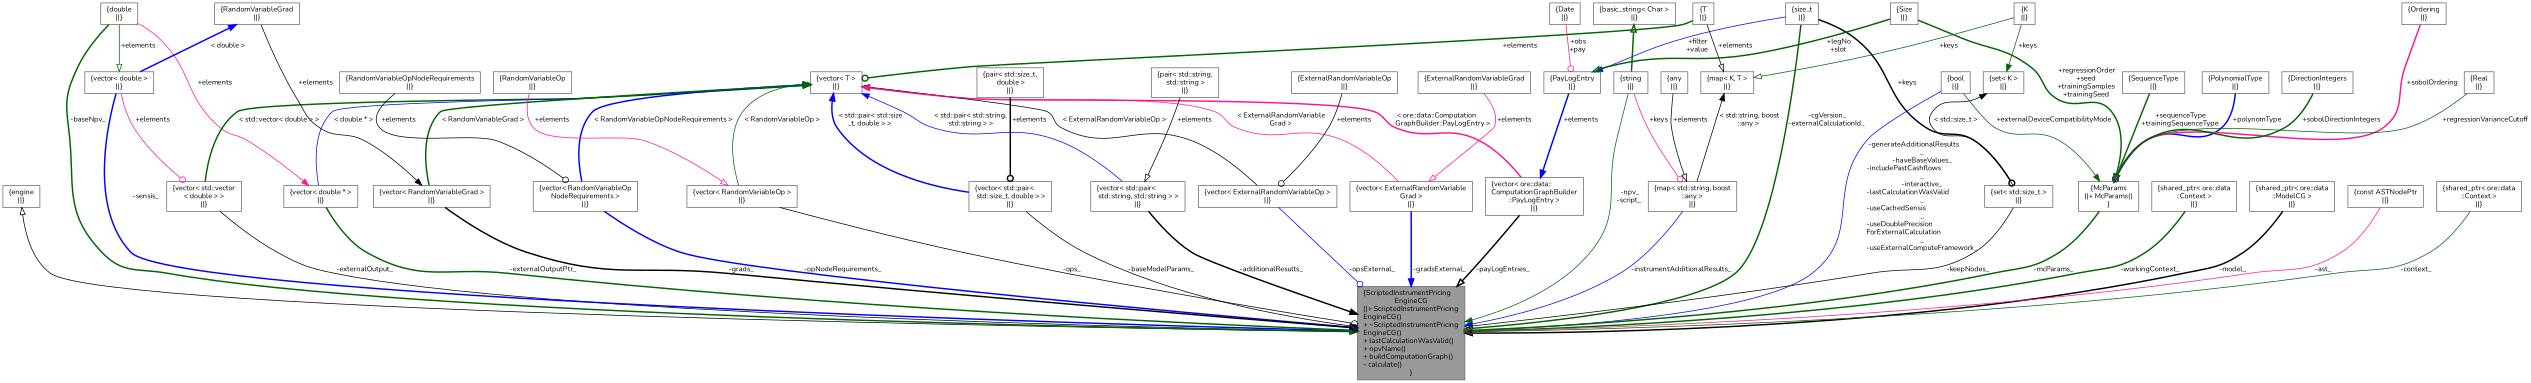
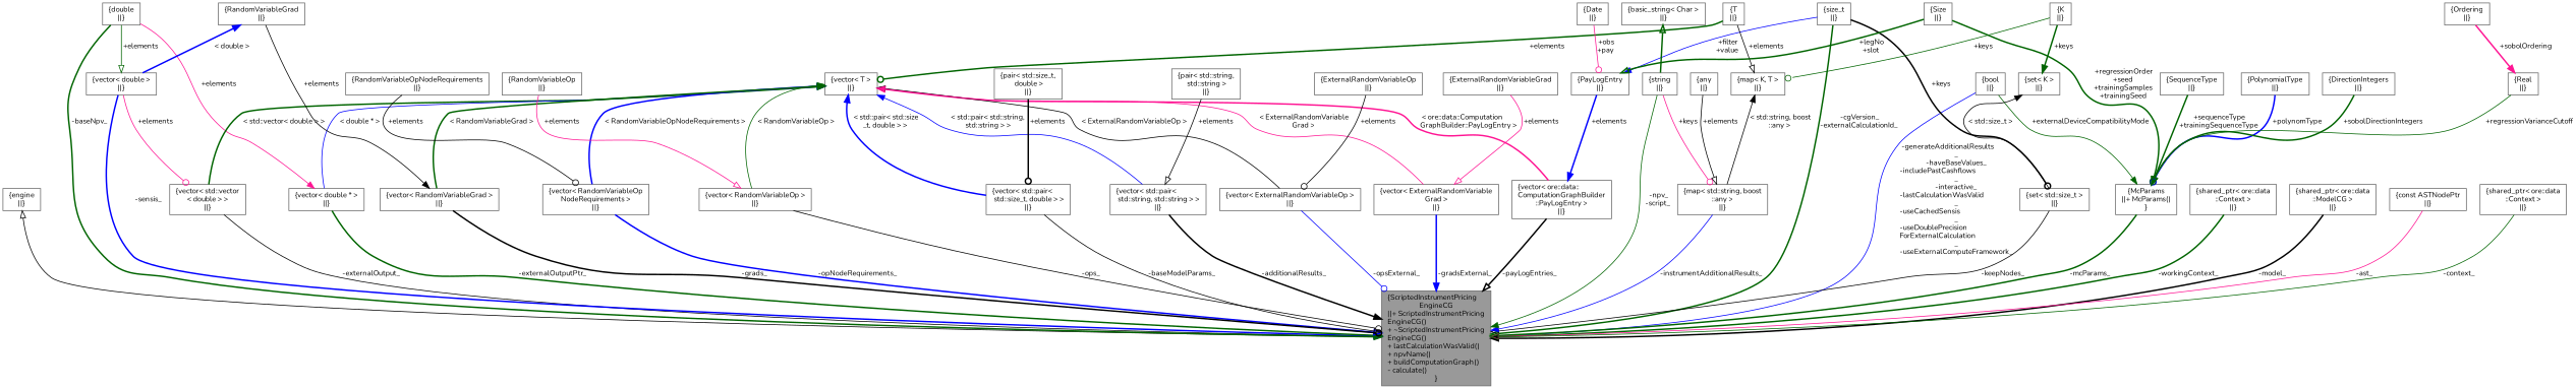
  digraph {
    fontname=Nunito
    node [color=gray40 fillcolor=white fontname=Nunito fontsize=10 shape=box style=filled]
    edge [color=darkgreen fontname=Nunito fontsize=10 labelfontname=Helvetica labelfontsize=10 style=solid arrowhead=onormal]
    n1 [fillcolor=grey60 fontcolor=black height=0.2 label="{ScriptedInstrumentPricing\lEngineCG\n||+ ScriptedInstrumentPricing\lEngineCG()\l+ ~ScriptedInstrumentPricing\lEngineCG()\l+ lastCalculationWasValid()\l+ npvName()\l+ buildComputationGraph()\l- calculate()\l}" width=0.4]
    n2 [height=0.2 label="{engine\n||}" width=0.4]
    n3 [height=0.2 label="{bool\n||}" width=0.4]
    n4 [height=0.2 label="{McParams\n||+ McParams()\l}" width=0.4]
    n5 [height=0.2 label="{size_t\n||}" width=0.4]
    n6 [height=0.2 label="{PayLogEntry\n||}" width=0.4]
    n7 [height=0.2 label="{set\< std::size_t \>\n||}" width=0.4]
    n8 [height=0.2 label="{vector\< ore::data::\lComputationGraphBuilder\l::PayLogEntry \>\n||}" width=0.4]
    n9 [height=0.2 label="{vector\< std::vector\l\< double \> \>\n||}" width=0.4]
    n10 [height=0.2 label="{vector\< double \>\n||}" width=0.4]
    n11 [height=0.2 label="{double\n||}" width=0.4]
    n12 [height=0.2 label="{vector\< double * \>\n||}" width=0.4]
    n13 [height=0.2 label="{vector\< T \>\n||}" width=0.4]
    n14 [height=0.2 label="{vector\< RandomVariableOp\lNodeRequirements \>\n||}" width=0.4]
    n15 [height=0.2 label="{vector\< RandomVariableOp \>\n||}" width=0.4]
    n16 [height=0.2 label="{vector\< RandomVariableGrad \>\n||}" width=0.4]
    n17 [height=0.2 label="{vector\< ExternalRandomVariableOp \>\n||}" width=0.4]
    n18 [height=0.2 label="{vector\< ExternalRandomVariable\lGrad \>\n||}" width=0.4]
    n19 [height=0.2 label="{vector\< std::pair\<\l std::size_t, double \> \>\n||}" width=0.4]
    n20 [height=0.2 label="{vector\< std::pair\<\l std::string, std::string \> \>\n||}" width=0.4]
    n21 [height=0.2 label="{T\n||}" width=0.4]
    n22 [height=0.2 label="{map\< K, T \>\n||}" width=0.4]
    n23 [height=0.2 label="{map\< std::string, boost\l::any \>\n||}" width=0.4]
    n24 [height=0.2 label="{Date\n||}" width=0.4]
    n25 [height=0.2 label="{string\n||}" width=0.4]
    n26 [height=0.2 label="{basic_string\< Char \>\n||}" width=0.4]
    n27 [height=0.2 label="{Size\n||}" width=0.4]
    n28 [height=0.2 label="{set\< K \>\n||}" width=0.4]
    n29 [height=0.2 label="{K\n||}" width=0.4]
    n30 [height=0.2 label="{shared_ptr\< ore::data\l::Context \>\n||}" width=0.4]
    n31 [height=0.2 label="{RandomVariableOpNodeRequirements\n||}" width=0.4]
    n32 [height=0.2 label="{RandomVariableOp\n||}" width=0.4]
    n33 [height=0.2 label="{RandomVariableGrad\n||}" width=0.4]
    n34 [height=0.2 label="{ExternalRandomVariableOp\n||}" width=0.4]
    n35 [height=0.2 label="{ExternalRandomVariableGrad\n||}" width=0.4]
    n36 [height=0.2 label="{pair\< std::size_t,\l double \>\n||}" width=0.4]
    n37 [height=0.2 label="{any\n||}" width=0.4]
    n38 [height=0.2 label="{pair\< std::string,\l std::string \>\n||}" width=0.4]
    n39 [height=0.2 label="{shared_ptr\< ore::data\l::ModelCG \>\n||}" width=0.4]
    n40 [height=0.2 label="{const ASTNodePtr\n||}" width=0.4]
    n41 [height=0.2 label="{shared_ptr\< ore::data\l::Context \>\n||}" width=0.4]
    n42 [height=0.2 label="{SequenceType\n||}" width=0.4]
    n43 [height=0.2 label="{PolynomialType\n||}" width=0.4]
    n44 [height=0.2 label="{Ordering\n||}" width=0.4]
    n45 [height=0.2 label="{DirectionIntegers\n||}" width=0.4]
    n46 [height=0.2 label="{Real\n||}" width=0.4]
    n2 -> n1 [arrowtail=onormal color=black dir=back arrowhead=""]
    n3 -> n1 [color=blue label=" -generateAdditionalResults\l_\n-haveBaseValues_\n-includePastCashflows\l_\n-interactive_\n-lastCalculationWasValid\l_\n-useCachedSensis\l_\n-useDoublePrecision\lForExternalCalculation\l_\n-useExternalComputeFramework_"]
    n3 -> n4 [arrowhead=normal label=" +externalDeviceCompatibilityMode"]
    n4 -> n1 [arrowhead=normal label=" -mcParams_" style=bold]
    n5 -> n1 [label=" -cgVersion_\n-externalCalculationId_" style=bold]
    n5 -> n6 [arrowhead=normal color=blue label=" +filter\n+value"]
    n5 -> n7 [arrowhead=odot color=black label=" +keys" style=bold]
    n6 -> n8 [arrowhead=normal color=blue label=" +elements" style=bold]
    n7 -> n1 [color=black label=" -keepNodes_"]
    n8 -> n1 [color=black label=" -payLogEntries_" style=bold]
    n9 -> n1 [arrowhead=normal color=black label=" -externalOutput_"]
    n10 -> n1 [arrowhead=normal color=blue label=" -sensis_" style=bold]
    n10 -> n9 [arrowhead=odot color=deeppink label=" +elements"]
    n11 -> n1 [label=" -baseNpv_" style=bold]
    n11 -> n10 [label=" +elements"]
    n11 -> n12 [arrowhead=normal color=deeppink label=" +elements"]
    n12 -> n1 [arrowhead=normal label=" -externalOutputPtr_" style=bold]
    n13 -> n8 [color=deeppink dir=back label=" \< ore::data::Computation\lGraphBuilder::PayLogEntry \>" style=bold arrowhead=""]
    n13 -> n9 [dir=back label=" \< std::vector\< double \> \>" style=bold arrowhead=""]
    n13 -> n12 [color=blue dir=back label=" \< double * \>" arrowhead=""]
    n13 -> n14 [color=blue dir=back label=" \< RandomVariableOpNodeRequirements \>" style=bold arrowhead=""]
    n13 -> n15 [dir=back label=" \< RandomVariableOp \>" arrowhead=""]
    n13 -> n16 [dir=back label=" \< RandomVariableGrad \>" style=bold arrowhead=""]
    n13 -> n17 [color=black dir=back label=" \< ExternalRandomVariableOp \>" arrowhead=""]
    n13 -> n18 [color=deeppink dir=back label=" \< ExternalRandomVariable\lGrad \>" arrowhead=""]
    n13 -> n19 [color=blue dir=back label=" \< std::pair\< std::size\l_t, double \> \>" style=bold arrowhead=""]
    n13 -> n20 [color=blue dir=back label=" \< std::pair\< std::string,\l std::string \> \>" arrowhead=""]
    n14 -> n1 [color=blue label=" -opNodeRequirements_" style=bold]
    n15 -> n1 [arrowhead=odot color=black label=" -ops_"]
    n16 -> n1 [arrowhead=odot color=black label=" -grads_" style=bold]
    n17 -> n1 [arrowhead=odot color=blue label=" -opsExternal_"]
    n18 -> n1 [arrowhead=normal color=blue label=" -gradsExternal_" style=bold]
    n19 -> n1 [color=black label=" -baseModelParams_"]
    n20 -> n1 [arrowhead=normal color=black label=" -additionalResults_" style=bold]
    n21 -> n13 [arrowhead=odot label=" +elements" style=bold]
    n21 -> n22 [color=black label=" +elements"]
    n22 -> n23 [color=black dir=back label=" \< std::string, boost\l::any \>" arrowhead=""]
    n23 -> n1 [arrowhead=normal color=blue label=" -instrumentAdditionalResults_"]
    n24 -> n6 [arrowhead=odot color=deeppink label=" +obs\n+pay"]
    n25 -> n1 [arrowhead=normal label=" -npv_\n-script_"]
    n25 -> n23 [arrowhead=odot color=deeppink label=" +keys"]
    n26 -> n25 [arrowtail=onormal dir=back style=bold arrowhead=""]
    n27 -> n4 [label=" +regressionOrder\n+seed\n+trainingSamples\n+trainingSeed" style=bold]
    n27 -> n6 [label=" +legNo\n+slot" style=bold]
    n28 -> n7 [color=black dir=back label=" \< std::size_t \>" arrowhead=""]
-   n29 -> n22 [label=" +keys"]
-   n29 -> n28 [arrowhead=normal label=" +keys"]
+   n29 -> n22 [arrowhead=odot label=" +keys"]
+   n29 -> n28 [arrowhead=normal label=" +keys" style=bold]
    n30 -> n1 [label=" -workingContext_" style=bold]
    n31 -> n14 [arrowhead=odot color=black label=" +elements"]
    n32 -> n15 [color=deeppink label=" +elements"]
    n33 -> n10 [color=blue dir=back label=" \< double \>" style=bold arrowhead=""]
    n33 -> n16 [arrowhead=normal color=black label=" +elements"]
    n34 -> n17 [arrowhead=odot color=black label=" +elements"]
    n35 -> n18 [color=deeppink label=" +elements"]
    n36 -> n19 [arrowhead=odot color=black label=" +elements" style=bold]
    n37 -> n23 [color=black label=" +elements"]
    n38 -> n20 [color=black label=" +elements"]
    n39 -> n1 [arrowhead=normal color=black label=" -model_" style=bold]
    n40 -> n1 [color=deeppink label=" -ast_"]
    n41 -> n1 [label=" -context_"]
    n42 -> n4 [arrowhead=normal label=" +sequenceType\n+trainingSequenceType" style=bold]
    n43 -> n4 [arrowhead=odot color=blue label=" +polynomType" style=bold]
-   n44 -> n4 [arrowhead=normal color=deeppink label=" +sobolOrdering" style=bold]
+   n44 -> n46 [arrowhead=normal color=deeppink label=" +sobolOrdering" style=bold]
    n45 -> n4 [label=" +sobolDirectionIntegers" style=bold]
    n46 -> n4 [arrowhead=odot label=" +regressionVarianceCutoff"]
  }
